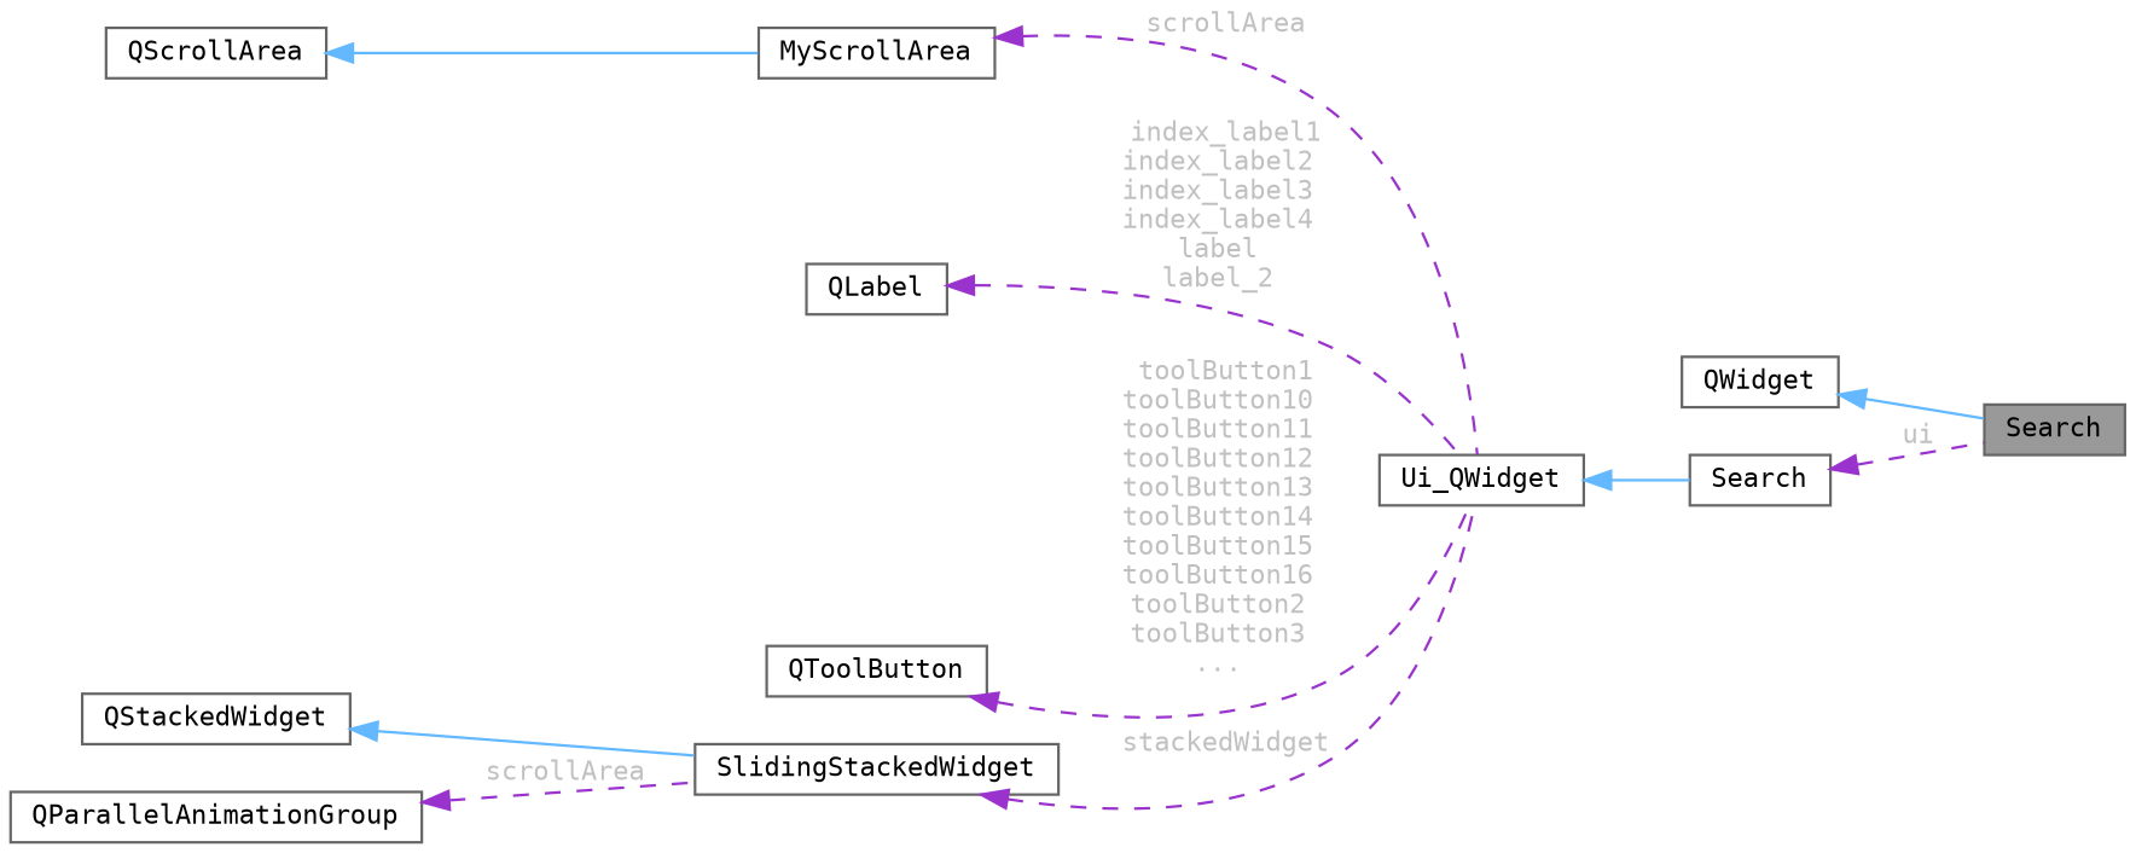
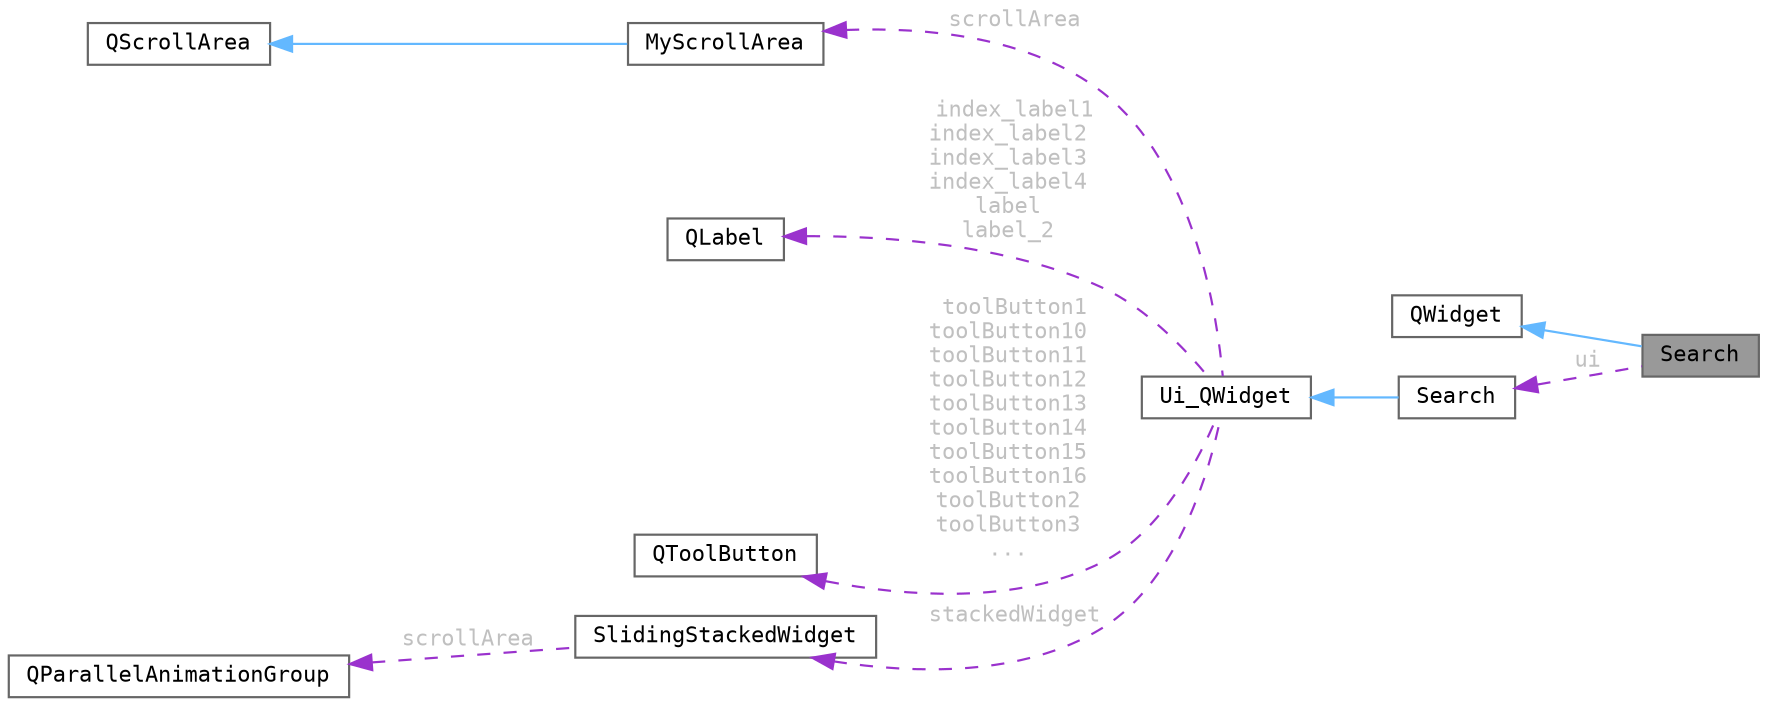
  digraph {
    fontname="DejaVu Sans Mono"
    rankdir=LR
    node [color=gray40 fillcolor=white fontname="DejaVu Sans Mono" fontsize=10 shape=box style=filled]
    edge [color=darkorchid3 dir=back fontname="DejaVu Sans Mono" fontsize=10 labelfontname=Helvetica labelfontsize=10 style=dashed fontcolor=grey]
    n1 [fillcolor=grey60 fontcolor=black height=0.2 label=Search width=0.4]
    n2 [height=0.2 label=QWidget width=0.4]
    n3 [height=0.2 label=Search width=0.4]
    n4 [height=0.2 label=Ui_QWidget width=0.4]
    n5 [height=0.2 label=MyScrollArea width=0.4]
    n6 [height=0.2 label=QScrollArea width=0.4]
    n7 [height=0.2 label=QLabel width=0.4]
    n8 [height=0.2 label=QToolButton width=0.4]
    n9 [height=0.2 label=SlidingStackedWidget width=0.4]
-   n10 [height=0.2 label=QStackedWidget width=0.4]
    n11 [height=0.2 label=QParallelAnimationGroup width=0.4]
    n2 -> n1 [color=steelblue1 style=solid fontcolor=""]
    n3 -> n1 [label=" ui"]
    n4 -> n3 [color=steelblue1 style=solid fontcolor=""]
    n5 -> n4 [label=" scrollArea"]
    n6 -> n5 [color=steelblue1 style=solid fontcolor=""]
    n7 -> n4 [label=" index_label1\nindex_label2\nindex_label3\nindex_label4\nlabel\nlabel_2"]
    n8 -> n4 [label=" toolButton1\ntoolButton10\ntoolButton11\ntoolButton12\ntoolButton13\ntoolButton14\ntoolButton15\ntoolButton16\ntoolButton2\ntoolButton3\n..."]
    n9 -> n4 [label=" stackedWidget"]
-   n10 -> n9 [color=steelblue1 style=solid fontcolor=""]
    n11 -> n9 [label=" scrollArea"]
  }
